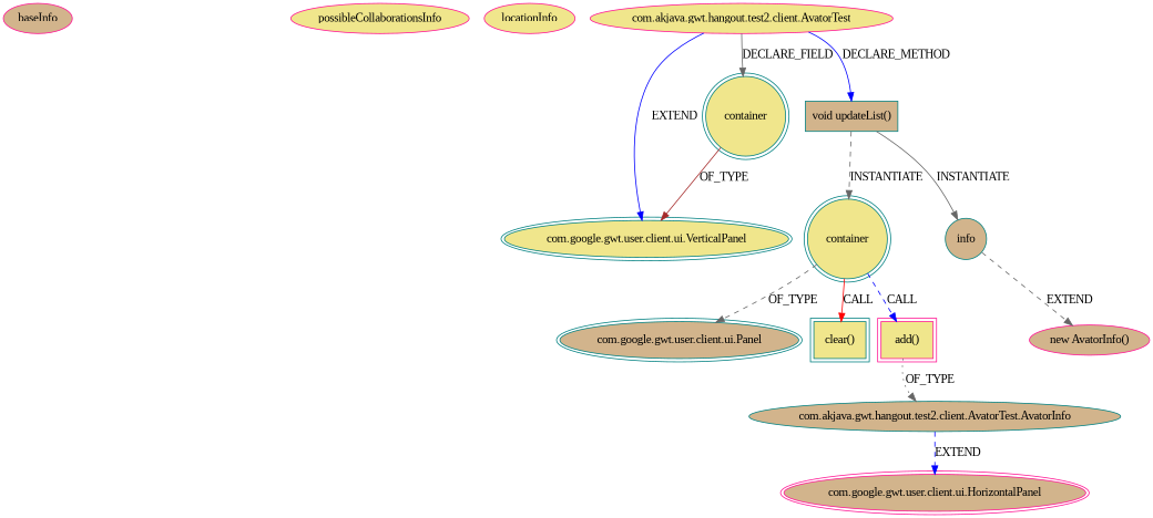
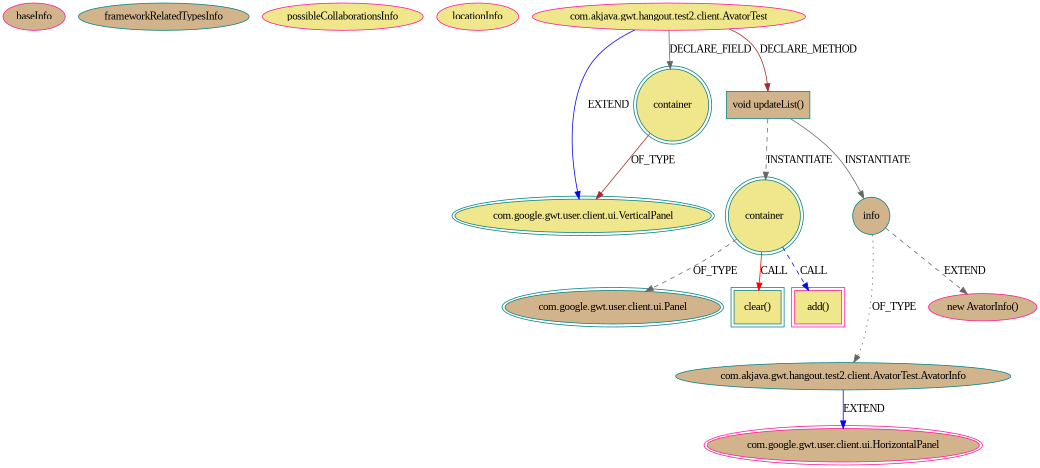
  digraph {
    fontname="Liberation Serif"
    node [color=teal fillcolor=tan fontname="Liberation Serif" style=filled isFrameworkType=true]
    edge [color=gray40 fontname="Liberation Serif" style=solid]
    baseInfo [category=extension_graph color=deeppink graphId=552 isAnonymous=false possibleRelation=true isFrameworkType=""]
+   frameworkRelatedTypesInfo [0="com.google.gwt.user.client.ui.VerticalPanel" isFrameworkType=""]
    possibleCollaborationsInfo [0="552~CLIENT_METHOD_DECLARATION-INSTANTIATION-~com.google.gwt.user.client.ui.VerticalPanel ~com.google.gwt.user.client.ui.HorizontalPanel ~false~false" color=deeppink fillcolor=khaki isFrameworkType=""]
    locationInfo [color=deeppink contextSignature=AvatorTest filePath="/akjava-GWT-Hangouts/GWT-Hangouts-master/apps/hangout-test/src/com/akjava/gwt/hangout/test2/client/AvatorTest.java" fillcolor=khaki graphId=552 projectName="akjava-GWT-Hangouts" isFrameworkType=""]
    n5 [color=deeppink fillcolor=khaki isFrameworkType=false label="com.akjava.gwt.hangout.test2.client.AvatorTest" vertexType=ROOT_CLIENT_CLASS_DECLARATION]
    n6 [fillcolor=khaki label="com.google.gwt.user.client.ui.VerticalPanel" peripheries=2 vertexType=FRAMEWORK_CLASS_TYPE]
    n7 [fillcolor=khaki label=container peripheries=2 shape=circle vertexType=FIELD_DECLARATION]
    n8 [isFrameworkType=false label="void updateList()" shape=box vertexType=CLIENT_METHOD_DECLARATION]
    n9 [fillcolor=khaki label=container peripheries=2 shape=circle vertexType=VARIABLE_EXPRESION]
    n10 [isFrameworkType=false label=info shape=circle vertexType=VARIABLE_EXPRESION]
    n11 [label="com.google.gwt.user.client.ui.Panel" peripheries=2 vertexType=FRAMEWORK_CLASS_TYPE]
    n12 [fillcolor=khaki label="clear()" peripheries=2 shape=box vertexType=INSIDE_CALL]
    n13 [color=deeppink fillcolor=khaki label="add()" peripheries=2 shape=box vertexType=INSIDE_CALL]
    n14 [isFrameworkType=false label="com.akjava.gwt.hangout.test2.client.AvatorTest.AvatorInfo" vertexType=REFERENCE_CLIENT_CLASS_DECLARATION]
    n15 [color=deeppink isFrameworkType=false label="new AvatorInfo()" vertexType=CONSTRUCTOR_CALL]
    n16 [color=deeppink label="com.google.gwt.user.client.ui.HorizontalPanel" peripheries=2 vertexType=FRAMEWORK_CLASS_TYPE]
    n5 -> n6 [color=blue label=EXTEND]
    n5 -> n7 [label=DECLARE_FIELD]
-   n5 -> n8 [color=blue label=DECLARE_METHOD]
+   n5 -> n8 [color=brown label=DECLARE_METHOD]
    n7 -> n6 [color=brown label=OF_TYPE]
    n8 -> n9 [label=INSTANTIATE style=dashed]
    n8 -> n10 [label=INSTANTIATE]
    n9 -> n11 [label=OF_TYPE style=dashed]
    n9 -> n12 [color=red label=CALL]
    n9 -> n13 [color=blue label=CALL style=dashed]
-   n13 -> n14 [label=OF_TYPE style=dotted]
+   n10 -> n14 [label=OF_TYPE style=dotted]
    n10 -> n15 [label=EXTEND style=dashed]
-   n14 -> n16 [color=blue label=EXTEND style=dashed]
+   n14 -> n16 [color=blue label=EXTEND]
  }
